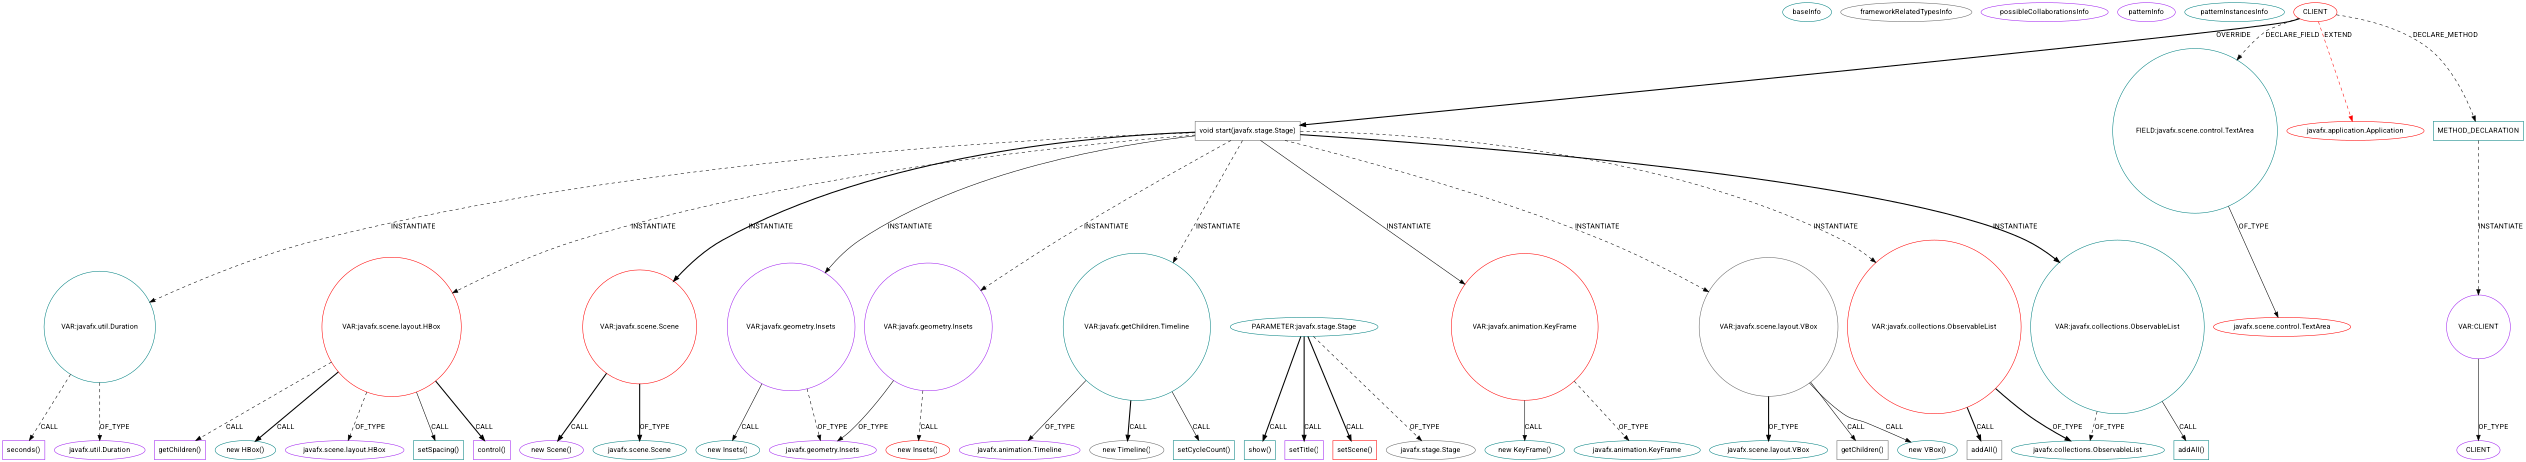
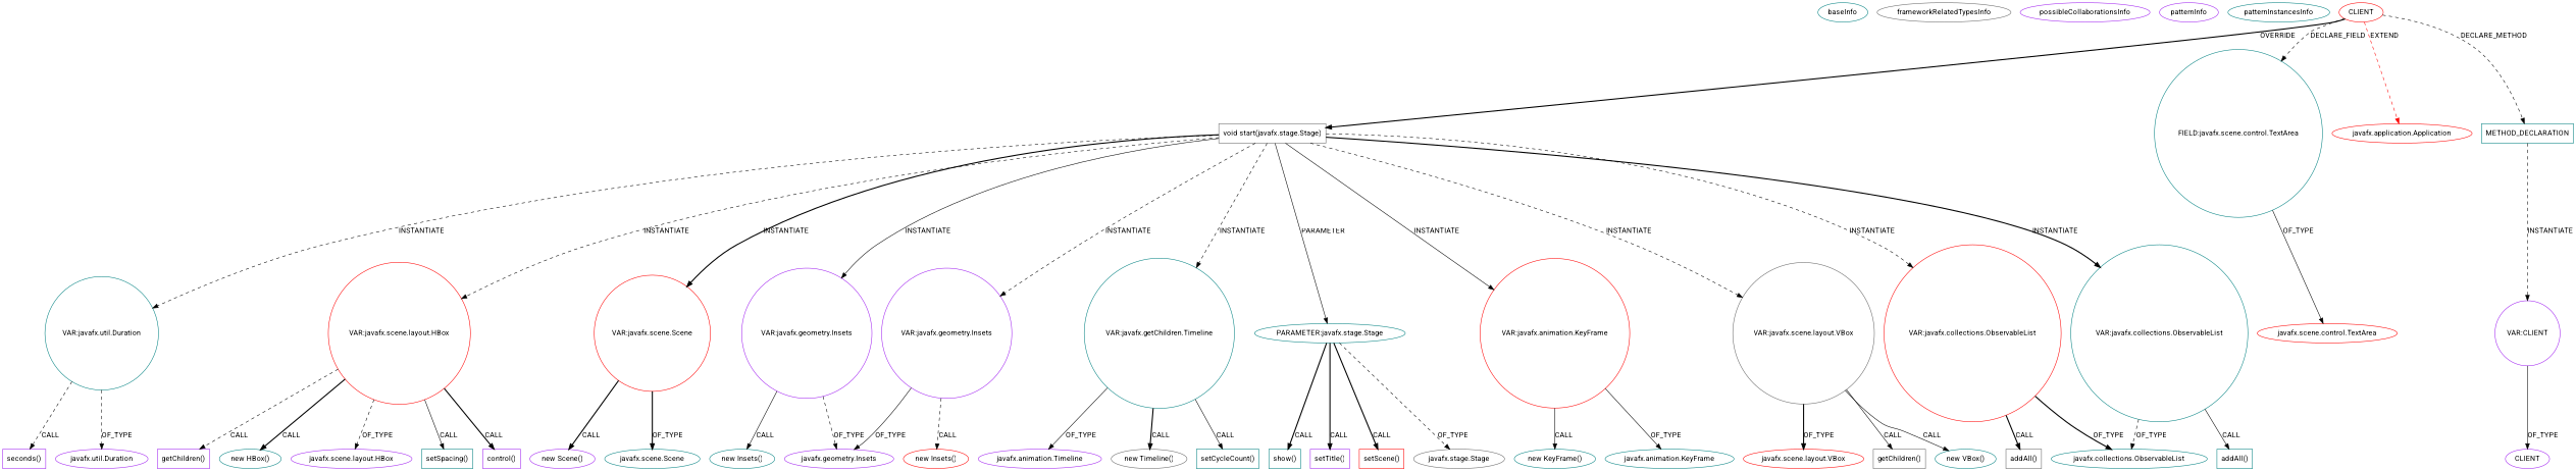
  digraph {
    fontname=Roboto
    node [color=teal fontname=Roboto isFrameworkType=false vertexType=VARIABLE_EXPRESION]
    edge [fontname=Roboto style=dashed]
    baseInfo [category=pattern graphId=213 isAnonymous=false possibleRelation=false isFrameworkType="" vertexType=""]
    frameworkRelatedTypesInfo [0="javafx.application.Application" color=gray40 isFrameworkType="" vertexType=""]
    possibleCollaborationsInfo [color=purple isFrameworkType="" vertexType=""]
    patternInfo [color=purple frequency=2.0 patternRootClient=0 isFrameworkType="" vertexType=""]
    patternInstancesInfo [0="Totenfluch-TPrivateChat-Client~/Totenfluch-TPrivateChat-Client/TPrivateChat-Client-master/TPvtChat-C/src/me/Totenfluch/pack/Main.java~Main~1483" 1="kcy1860-viterbi~/kcy1860-viterbi/viterbi-master/src/ai/prob/viterbi/Driver.java~Driver~3432" isFrameworkType="" vertexType=""]
    n6 [color=gray40 label="void start(javafx.stage.Stage)" shape=box vertexType=OVERRIDING_METHOD_DECLARATION]
    n7 [label="VAR:javafx.getChildren.Timeline" shape=circle]
    n8 [label="PARAMETER:javafx.stage.Stage" vertexType=PARAMETER_DECLARATION]
    n9 [color=red label="VAR:javafx.animation.KeyFrame" shape=circle]
    n10 [color=gray40 label="VAR:javafx.scene.layout.VBox" shape=circle]
    n11 [label="VAR:javafx.collections.ObservableList" shape=circle]
    n12 [color=red label="VAR:javafx.collections.ObservableList" shape=circle]
    n13 [label="VAR:javafx.util.Duration" shape=circle]
    n14 [color=red label="VAR:javafx.scene.layout.HBox" shape=circle]
    n15 [color=red label="VAR:javafx.scene.Scene" shape=circle]
    n16 [color=purple label="VAR:javafx.geometry.Insets" shape=circle]
    n17 [color=purple label="VAR:javafx.geometry.Insets" shape=circle]
    n18 [color=purple label="javafx.animation.Timeline" vertexType=FRAMEWORK_CLASS_TYPE]
    n19 [color=gray40 label="new Timeline()" vertexType=CONSTRUCTOR_CALL]
    n20 [label="setCycleCount()" shape=box vertexType=INSIDE_CALL]
    n21 [color=gray40 label="javafx.stage.Stage" vertexType=FRAMEWORK_CLASS_TYPE]
    n22 [label="show()" shape=box vertexType=INSIDE_CALL]
    n23 [color=purple label="setTitle()" shape=box vertexType=INSIDE_CALL]
    n24 [color=red label="setScene()" shape=box vertexType=INSIDE_CALL]
    n25 [label="javafx.animation.KeyFrame" vertexType=FRAMEWORK_CLASS_TYPE]
    n26 [label="new KeyFrame()" vertexType=CONSTRUCTOR_CALL]
    n27 [label="new VBox()" vertexType=CONSTRUCTOR_CALL]
-   n28 [label="javafx.scene.layout.VBox" vertexType=FRAMEWORK_CLASS_TYPE]
+   n28 [color=red label="javafx.scene.layout.VBox" vertexType=FRAMEWORK_CLASS_TYPE]
    n29 [color=gray40 label="getChildren()" shape=box vertexType=INSIDE_CALL]
    n30 [label="javafx.collections.ObservableList" vertexType=FRAMEWORK_INTERFACE_TYPE]
    n31 [label="addAll()" shape=box vertexType=INSIDE_CALL]
    n32 [color=gray40 label="addAll()" shape=box vertexType=INSIDE_CALL]
    n33 [color=purple label="seconds()" shape=box vertexType=INSIDE_CALL]
    n34 [color=purple label="javafx.util.Duration" vertexType=FRAMEWORK_CLASS_TYPE]
    n35 [label="new HBox()" vertexType=CONSTRUCTOR_CALL]
    n36 [color=purple label="javafx.scene.layout.HBox" vertexType=FRAMEWORK_CLASS_TYPE]
    n37 [label="setSpacing()" shape=box vertexType=INSIDE_CALL]
    n38 [color=purple label="control()" shape=box vertexType=INSIDE_CALL]
    n39 [color=purple label="getChildren()" shape=box vertexType=INSIDE_CALL]
    n40 [color=purple label="new Scene()" vertexType=CONSTRUCTOR_CALL]
    n41 [label="javafx.scene.Scene" vertexType=FRAMEWORK_CLASS_TYPE]
    n42 [label="new Insets()" vertexType=CONSTRUCTOR_CALL]
    n43 [color=purple label="javafx.geometry.Insets" vertexType=FRAMEWORK_CLASS_TYPE]
    n44 [color=red label="new Insets()" vertexType=CONSTRUCTOR_CALL]
    n45 [color=red label=CLIENT vertexType=ROOT_CLIENT_CLASS_DECLARATION]
    n46 [label="FIELD:javafx.scene.control.TextArea" shape=circle vertexType=FIELD_DECLARATION]
    n47 [color=red label="javafx.application.Application" vertexType=FRAMEWORK_CLASS_TYPE]
    n48 [label=METHOD_DECLARATION shape=box vertexType=CLIENT_METHOD_DECLARATION]
    n49 [color=red label="javafx.scene.control.TextArea" vertexType=FRAMEWORK_CLASS_TYPE]
    n50 [color=purple label="VAR:CLIENT" shape=circle]
    n51 [color=purple label=CLIENT vertexType=REFERENCE_CLIENT_CLASS_DECLARATION]
    n6 -> n7 [label=INSTANTIATE]
+   n6 -> n8 [label=PARAMETER style=solid]
    n6 -> n9 [label=INSTANTIATE style=solid]
    n6 -> n10 [label=INSTANTIATE]
    n6 -> n11 [label=INSTANTIATE style=bold]
    n6 -> n12 [label=INSTANTIATE]
    n6 -> n13 [label=INSTANTIATE]
    n6 -> n14 [label=INSTANTIATE]
    n6 -> n15 [label=INSTANTIATE style=bold]
    n6 -> n16 [label=INSTANTIATE style=solid]
    n6 -> n17 [label=INSTANTIATE]
    n7 -> n18 [label=OF_TYPE style=solid]
    n7 -> n19 [label=CALL style=bold]
    n7 -> n20 [label=CALL style=solid]
    n8 -> n21 [label=OF_TYPE]
    n8 -> n22 [label=CALL style=bold]
    n8 -> n23 [label=CALL style=bold]
    n8 -> n24 [label=CALL style=bold]
-   n9 -> n25 [label=OF_TYPE]
+   n9 -> n25 [label=OF_TYPE style=solid]
    n9 -> n26 [label=CALL style=solid]
    n10 -> n27 [label=CALL style=solid]
    n10 -> n28 [label=OF_TYPE style=bold]
    n10 -> n29 [label=CALL style=solid]
    n11 -> n30 [label=OF_TYPE]
    n11 -> n31 [label=CALL style=solid]
    n12 -> n30 [label=OF_TYPE style=bold]
    n12 -> n32 [label=CALL style=bold]
    n13 -> n33 [label=CALL]
    n13 -> n34 [label=OF_TYPE]
    n14 -> n35 [label=CALL style=bold]
    n14 -> n36 [label=OF_TYPE]
    n14 -> n37 [label=CALL style=solid]
    n14 -> n38 [label=CALL style=bold]
    n14 -> n39 [label=CALL]
    n15 -> n40 [label=CALL style=bold]
    n15 -> n41 [label=OF_TYPE style=bold]
    n16 -> n42 [label=CALL style=solid]
    n16 -> n43 [label=OF_TYPE]
    n17 -> n43 [label=OF_TYPE style=solid]
    n17 -> n44 [label=CALL]
    n45 -> n6 [label=OVERRIDE style=bold]
    n45 -> n46 [label=DECLARE_FIELD]
    n45 -> n47 [color=red label=EXTEND]
    n45 -> n48 [label=DECLARE_METHOD]
    n46 -> n49 [label=OF_TYPE style=solid]
    n48 -> n50 [label=INSTANTIATE]
    n50 -> n51 [label=OF_TYPE style=solid]
  }
